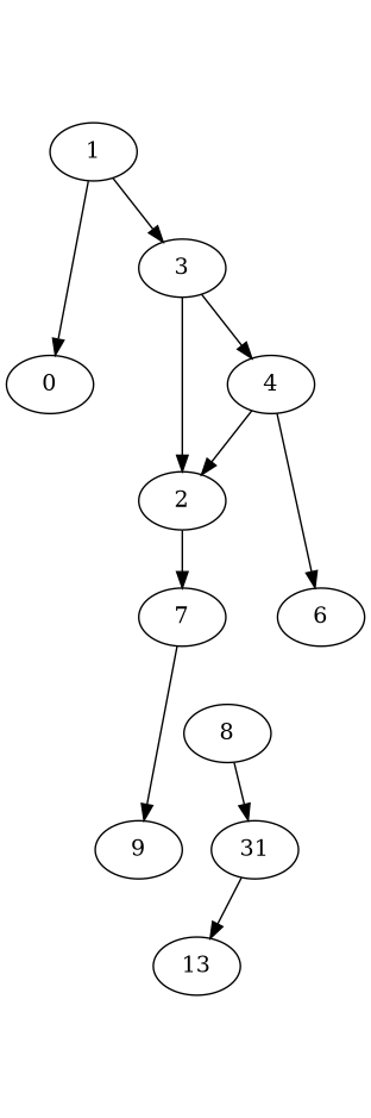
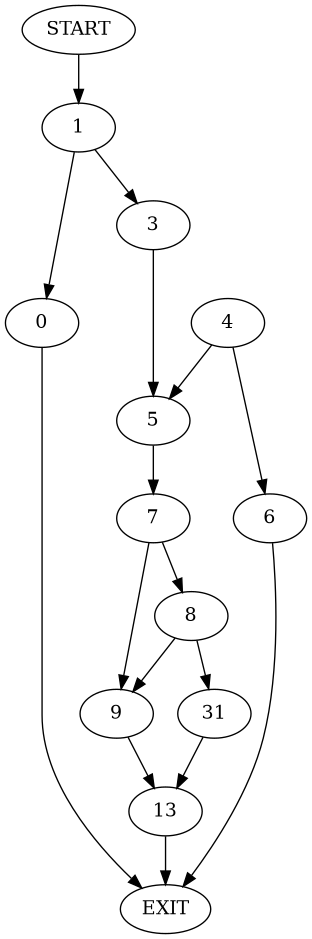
  digraph {
+   n1 [label=START]
    1
    n3 [label=0]
    3
+   n5 [label=EXIT]
    4
-   5 [label=2]
+   5
    6
    7
    8
    9
    n12 [label=31]
    n13 [label=13]
+   n1 -> 1
    1 -> n3
    1 -> 3
-   3 -> 4
+   n3 -> n5
    3 -> 5
    4 -> 5
    4 -> 6
    5 -> 7
+   6 -> n5
+   7 -> 8
    7 -> 9
+   8 -> 9
    8 -> n12
+   9 -> n13
    n12 -> n13
+   n13 -> n5
  }
